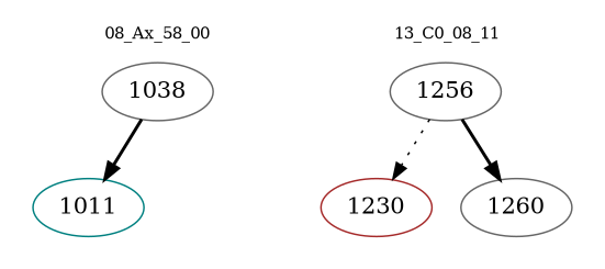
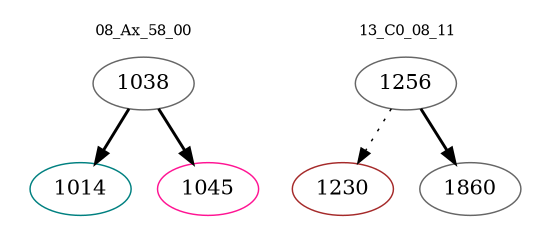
  digraph {
    node [color=gray40]
    edge [color=black style=bold]
    n1 [label=1038]
-   n2 [color=teal label=1011]
+   n2 [color=teal label=1014]
+   n3 [color=deeppink label=1045]
    n4 [label=1256]
    n5 [color=brown label=1230]
-   n6 [label=1260]
+   n6 [label=1860]
    subgraph cluster_1 {
      color=white
      fontsize=10
      label="08_Ax_58_00"
      n1
      n2
+     n3
    }
    subgraph cluster_2 {
      color=white
      fontsize=10
      label="13_C0_08_11"
      n4
      n5
      n6
    }
    n1 -> n2
+   n1 -> n3
    n4 -> n5 [style=dotted]
    n4 -> n6
  }
